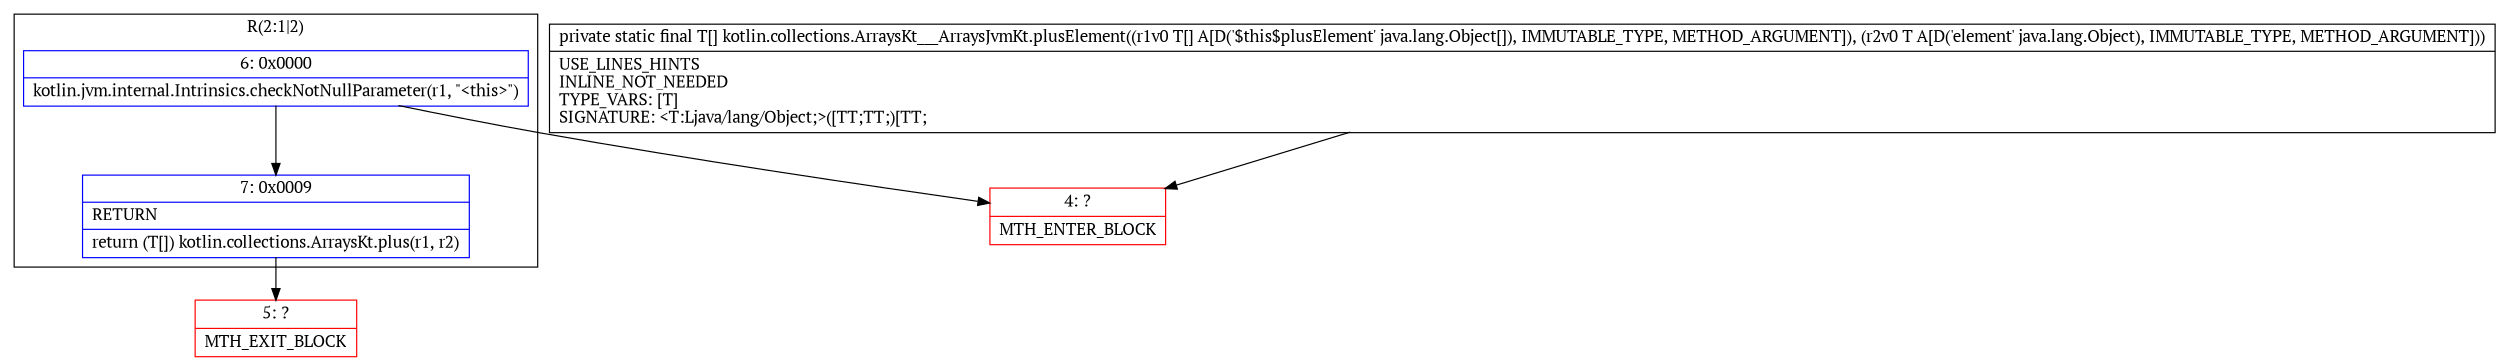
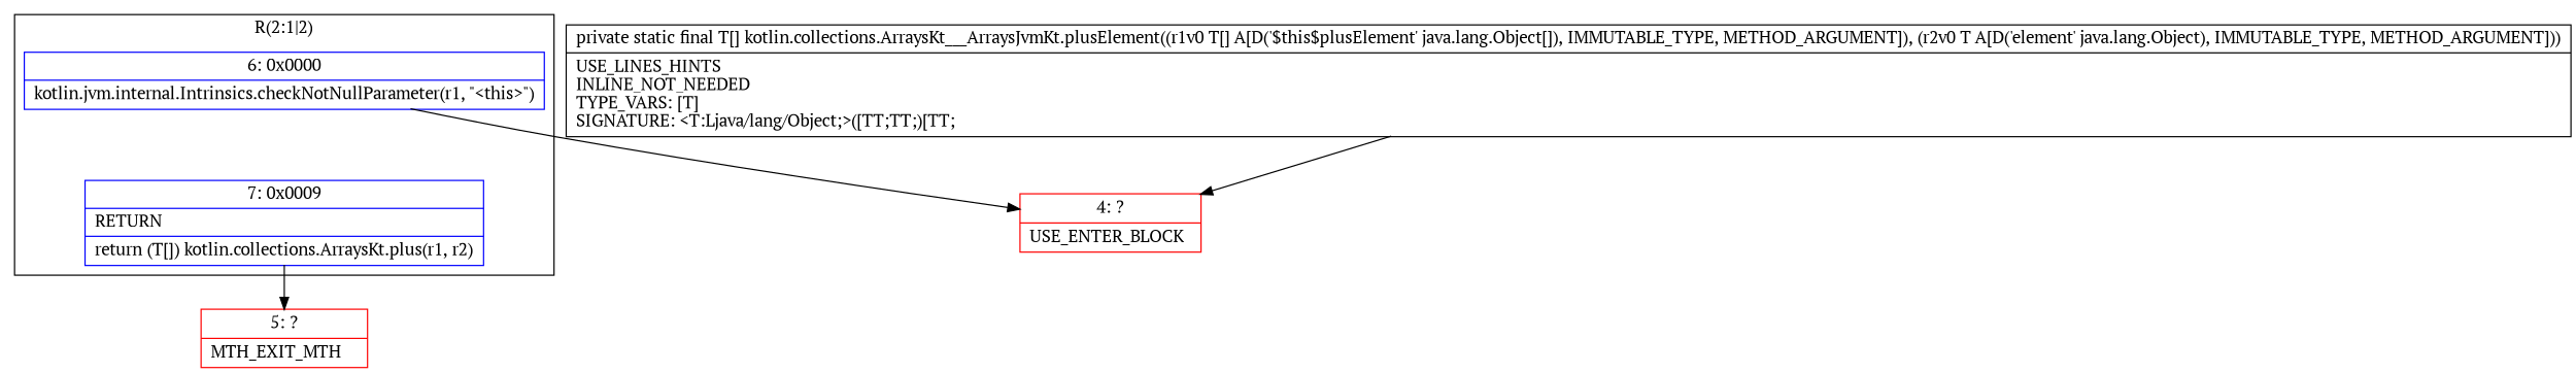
  digraph {
    fontname="PT Serif"
    node [color=blue fontname="PT Serif" shape=record]
    edge [fontname="PT Serif"]
    n1 [label="{6\:\ 0x0000|kotlin.jvm.internal.Intrinsics.checkNotNullParameter(r1, \"\<this\>\")\l}"]
    n2 [label="{7\:\ 0x0009|RETURN\l|return (T[]) kotlin.collections.ArraysKt.plus(r1, r2)\l}"]
-   n3 [color=red label="{4\:\ ?|MTH_ENTER_BLOCK\l}"]
-   n4 [color=red label="{5\:\ ?|MTH_EXIT_BLOCK\l}"]
+   n3 [color=red label="{4\:\ ?|USE_ENTER_BLOCK\l}"]
+   n4 [color=red label="{5\:\ ?|MTH_EXIT_MTH\l}"]
    n5 [label="{private static final T[] kotlin.collections.ArraysKt___ArraysJvmKt.plusElement((r1v0 T[] A[D('$this$plusElement' java.lang.Object[]), IMMUTABLE_TYPE, METHOD_ARGUMENT]), (r2v0 T A[D('element' java.lang.Object), IMMUTABLE_TYPE, METHOD_ARGUMENT]))  | USE_LINES_HINTS\lINLINE_NOT_NEEDED\lTYPE_VARS: [T]\lSIGNATURE: \<T:Ljava\/lang\/Object;\>([TT;TT;)[TT;\l}" color=""]
    subgraph cluster_1 {
      label="R(2:1|2)"
      n1
      n2
    }
-   n1 -> n2
    n1 -> n3
    n2 -> n4
    n5 -> n3
  }
